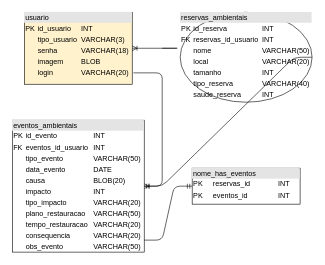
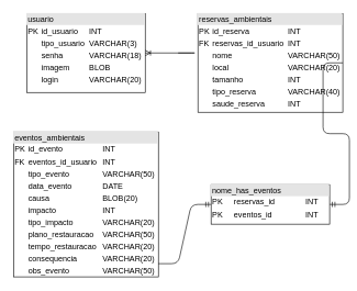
  <mxCell id="0" />
  <mxCell id="1" parent="0" />
- <mxCell id="2" value="" style="edgeStyle=entityRelationEdgeStyle;fontSize=12;html=1;endArrow=ERoneToMany;exitX=1.011;exitY=0.842;exitDx=0;exitDy=0;exitPerimeter=0;" edge="1" parent="1" source="3" target="5"><mxGeometry width="100" height="100" relative="1" as="geometry"><mxPoint x="170" y="140" as="sourcePoint" /><mxPoint x="110" y="210" as="targetPoint" /></mxGeometry></mxCell>
- <mxCell id="3" value="&lt;div style=&quot;box-sizing: border-box ; width: 100% ; background: #e4e4e4 ; padding: 2px&quot;&gt;usuario&lt;/div&gt;&lt;table style=&quot;width: 100% ; font-size: 1em&quot; cellpadding=&quot;2&quot; cellspacing=&quot;0&quot;&gt;&lt;tbody&gt;&lt;tr&gt;&lt;td&gt;PK&lt;/td&gt;&lt;td&gt;id_usuario&lt;/td&gt;&lt;td&gt;INT&lt;/td&gt;&lt;/tr&gt;&lt;tr&gt;&lt;td&gt;&lt;br&gt;&lt;/td&gt;&lt;td&gt;tipo_usuario&lt;/td&gt;&lt;td&gt;VARCHAR(3)&lt;/td&gt;&lt;/tr&gt;&lt;tr&gt;&lt;td&gt;&lt;br&gt;&lt;/td&gt;&lt;td&gt;senha&lt;/td&gt;&lt;td&gt;VARCHAR(18)&lt;/td&gt;&lt;/tr&gt;&lt;tr&gt;&lt;td&gt;&lt;br&gt;&lt;/td&gt;&lt;td&gt;imagem&lt;/td&gt;&lt;td&gt;BLOB&lt;/td&gt;&lt;/tr&gt;&lt;tr&gt;&lt;td&gt;&lt;/td&gt;&lt;td&gt;login&lt;/td&gt;&lt;td&gt;VARCHAR(20)&lt;/td&gt;&lt;/tr&gt;&lt;/tbody&gt;&lt;/table&gt;" style="verticalAlign=top;align=left;overflow=fill;html=1;fillColor=#fff2cc;" parent="1" vertex="1"><mxGeometry x="40" y="20" width="180" height="120" as="geometry" /></mxCell>
- <mxCell id="4" value="&lt;div style=&quot;box-sizing: border-box ; width: 100% ; background: #e4e4e4 ; padding: 2px&quot;&gt;reservas_ambientais&lt;/div&gt;&lt;table style=&quot;width: 100% ; font-size: 1em&quot; cellpadding=&quot;2&quot; cellspacing=&quot;0&quot;&gt;&lt;tbody&gt;&lt;tr&gt;&lt;td&gt;PK&lt;/td&gt;&lt;td&gt;id_reserva&lt;/td&gt;&lt;td&gt;INT&lt;/td&gt;&lt;/tr&gt;&lt;tr&gt;&lt;td&gt;FK&lt;/td&gt;&lt;td&gt;reservas_id_usuario&lt;br&gt;&lt;/td&gt;&lt;td&gt;INT&lt;/td&gt;&lt;/tr&gt;&lt;tr&gt;&lt;td&gt;&lt;br&gt;&lt;/td&gt;&lt;td&gt;nome&lt;/td&gt;&lt;td&gt;VARCHAR(50)&lt;/td&gt;&lt;/tr&gt;&lt;tr&gt;&lt;td&gt;&lt;br&gt;&lt;/td&gt;&lt;td&gt;local&lt;/td&gt;&lt;td&gt;VARCHAR(20)&lt;/td&gt;&lt;/tr&gt;&lt;tr&gt;&lt;td&gt;&lt;br&gt;&lt;/td&gt;&lt;td&gt;tamanho&lt;/td&gt;&lt;td&gt;INT&lt;/td&gt;&lt;/tr&gt;&lt;tr&gt;&lt;td&gt;&lt;br&gt;&lt;/td&gt;&lt;td&gt;tipo_reserva&lt;/td&gt;&lt;td&gt;VARCHAR(40)&lt;/td&gt;&lt;/tr&gt;&lt;tr&gt;&lt;td&gt;&lt;br&gt;&lt;/td&gt;&lt;td&gt;saude_reserva&lt;/td&gt;&lt;td&gt;INT&lt;/td&gt;&lt;/tr&gt;&lt;/tbody&gt;&lt;/table&gt;" style="ellipse;verticalAlign=top;align=left;overflow=fill;html=1;" parent="1" vertex="1"><mxGeometry x="300" y="20" width="220" height="150" as="geometry" /></mxCell>
+ <mxCell id="3" value="&lt;div style=&quot;box-sizing: border-box ; width: 100% ; background: #e4e4e4 ; padding: 2px&quot;&gt;usuario&lt;/div&gt;&lt;table style=&quot;width: 100% ; font-size: 1em&quot; cellpadding=&quot;2&quot; cellspacing=&quot;0&quot;&gt;&lt;tbody&gt;&lt;tr&gt;&lt;td&gt;PK&lt;/td&gt;&lt;td&gt;id_usuario&lt;/td&gt;&lt;td&gt;INT&lt;/td&gt;&lt;/tr&gt;&lt;tr&gt;&lt;td&gt;&lt;br&gt;&lt;/td&gt;&lt;td&gt;tipo_usuario&lt;/td&gt;&lt;td&gt;VARCHAR(3)&lt;/td&gt;&lt;/tr&gt;&lt;tr&gt;&lt;td&gt;&lt;br&gt;&lt;/td&gt;&lt;td&gt;senha&lt;/td&gt;&lt;td&gt;VARCHAR(18)&lt;/td&gt;&lt;/tr&gt;&lt;tr&gt;&lt;td&gt;&lt;br&gt;&lt;/td&gt;&lt;td&gt;imagem&lt;/td&gt;&lt;td&gt;BLOB&lt;/td&gt;&lt;/tr&gt;&lt;tr&gt;&lt;td&gt;&lt;/td&gt;&lt;td&gt;login&lt;/td&gt;&lt;td&gt;VARCHAR(20)&lt;/td&gt;&lt;/tr&gt;&lt;/tbody&gt;&lt;/table&gt;" style="verticalAlign=top;align=left;overflow=fill;html=1;" parent="1" vertex="1"><mxGeometry x="40" y="20" width="180" height="120" as="geometry" /></mxCell>
+ <mxCell id="4" value="&lt;div style=&quot;box-sizing: border-box ; width: 100% ; background: #e4e4e4 ; padding: 2px&quot;&gt;reservas_ambientais&lt;/div&gt;&lt;table style=&quot;width: 100% ; font-size: 1em&quot; cellpadding=&quot;2&quot; cellspacing=&quot;0&quot;&gt;&lt;tbody&gt;&lt;tr&gt;&lt;td&gt;PK&lt;/td&gt;&lt;td&gt;id_reserva&lt;/td&gt;&lt;td&gt;INT&lt;/td&gt;&lt;/tr&gt;&lt;tr&gt;&lt;td&gt;FK&lt;/td&gt;&lt;td&gt;reservas_id_usuario&lt;br&gt;&lt;/td&gt;&lt;td&gt;INT&lt;/td&gt;&lt;/tr&gt;&lt;tr&gt;&lt;td&gt;&lt;br&gt;&lt;/td&gt;&lt;td&gt;nome&lt;/td&gt;&lt;td&gt;VARCHAR(50)&lt;/td&gt;&lt;/tr&gt;&lt;tr&gt;&lt;td&gt;&lt;br&gt;&lt;/td&gt;&lt;td&gt;local&lt;/td&gt;&lt;td&gt;VARCHAR(20)&lt;/td&gt;&lt;/tr&gt;&lt;tr&gt;&lt;td&gt;&lt;br&gt;&lt;/td&gt;&lt;td&gt;tamanho&lt;/td&gt;&lt;td&gt;INT&lt;/td&gt;&lt;/tr&gt;&lt;tr&gt;&lt;td&gt;&lt;br&gt;&lt;/td&gt;&lt;td&gt;tipo_reserva&lt;/td&gt;&lt;td&gt;VARCHAR(40)&lt;/td&gt;&lt;/tr&gt;&lt;tr&gt;&lt;td&gt;&lt;br&gt;&lt;/td&gt;&lt;td&gt;saude_reserva&lt;/td&gt;&lt;td&gt;INT&lt;/td&gt;&lt;/tr&gt;&lt;/tbody&gt;&lt;/table&gt;" style="verticalAlign=top;align=left;overflow=fill;html=1;" parent="1" vertex="1"><mxGeometry x="300" y="20" width="220" height="150" as="geometry" /></mxCell>
  <mxCell id="5" value="&lt;div style=&quot;box-sizing: border-box ; width: 100% ; background: #e4e4e4 ; padding: 2px&quot;&gt;eventos_ambientais&lt;/div&gt;&lt;table style=&quot;width: 100% ; font-size: 1em&quot; cellpadding=&quot;2&quot; cellspacing=&quot;0&quot;&gt;&lt;tbody&gt;&lt;tr&gt;&lt;td&gt;PK&lt;/td&gt;&lt;td&gt;id_evento&lt;/td&gt;&lt;td&gt;INT&lt;/td&gt;&lt;/tr&gt;&lt;tr&gt;&lt;td&gt;FK&lt;/td&gt;&lt;td&gt;eventos_id_usuario&lt;/td&gt;&lt;td&gt;INT&lt;/td&gt;&lt;/tr&gt;&lt;tr&gt;&lt;td&gt;&lt;br&gt;&lt;/td&gt;&lt;td&gt;tipo_evento&lt;/td&gt;&lt;td&gt;VARCHAR(50)&lt;/td&gt;&lt;/tr&gt;&lt;tr&gt;&lt;td&gt;&lt;br&gt;&lt;/td&gt;&lt;td&gt;data_evento&lt;/td&gt;&lt;td&gt;DATE&lt;/td&gt;&lt;/tr&gt;&lt;tr&gt;&lt;td&gt;&lt;br&gt;&lt;/td&gt;&lt;td&gt;causa&lt;/td&gt;&lt;td&gt;BLOB(20)&lt;/td&gt;&lt;/tr&gt;&lt;tr&gt;&lt;td&gt;&lt;br&gt;&lt;/td&gt;&lt;td&gt;impacto&lt;/td&gt;&lt;td&gt;INT&lt;/td&gt;&lt;/tr&gt;&lt;tr&gt;&lt;td&gt;&lt;br&gt;&lt;/td&gt;&lt;td&gt;tipo_impacto&lt;/td&gt;&lt;td&gt;VARCHAR(20)&lt;/td&gt;&lt;/tr&gt;&lt;tr&gt;&lt;td&gt;&lt;br&gt;&lt;/td&gt;&lt;td&gt;plano_restauracao&lt;/td&gt;&lt;td&gt;VARCHAR(50)&lt;/td&gt;&lt;/tr&gt;&lt;tr&gt;&lt;td&gt;&lt;br&gt;&lt;/td&gt;&lt;td&gt;tempo_restauracao&lt;/td&gt;&lt;td&gt;VARCHAR(20)&lt;/td&gt;&lt;/tr&gt;&lt;tr&gt;&lt;td&gt;&lt;br&gt;&lt;/td&gt;&lt;td&gt;consequencia&lt;/td&gt;&lt;td&gt;VARCHAR(20)&lt;br&gt;&lt;/td&gt;&lt;/tr&gt;&lt;tr&gt;&lt;td&gt;&lt;br&gt;&lt;/td&gt;&lt;td&gt;obs_evento&lt;br&gt;&lt;/td&gt;&lt;td&gt;VARCHAR(50)&lt;br&gt;&lt;/td&gt;&lt;/tr&gt;&lt;/tbody&gt;&lt;/table&gt;" style="verticalAlign=top;align=left;overflow=fill;html=1;" parent="1" vertex="1"><mxGeometry x="20" y="200" width="220" height="220" as="geometry" /></mxCell>
  <mxCell id="6" value="&lt;div style=&quot;box-sizing: border-box ; width: 100% ; background: #e4e4e4 ; padding: 2px&quot;&gt;nome_has_eventos&lt;/div&gt;&lt;table style=&quot;width: 100% ; font-size: 1em&quot; cellpadding=&quot;2&quot; cellspacing=&quot;0&quot;&gt;&lt;tbody&gt;&lt;tr&gt;&lt;td&gt;PK&lt;/td&gt;&lt;td&gt;reservas_id&lt;/td&gt;&lt;td&gt;INT&lt;/td&gt;&lt;/tr&gt;&lt;tr&gt;&lt;td&gt;PK&lt;/td&gt;&lt;td&gt;eventos_id&lt;/td&gt;&lt;td&gt;INT&lt;/td&gt;&lt;/tr&gt;&lt;/tbody&gt;&lt;/table&gt;" style="verticalAlign=top;align=left;overflow=fill;html=1;" vertex="1" parent="1"><mxGeometry x="320" y="280" width="180" height="60" as="geometry" /></mxCell>
  <mxCell id="7" value="" style="edgeStyle=entityRelationEdgeStyle;fontSize=12;html=1;endArrow=ERoneToMany;" edge="1" parent="1" target="3"><mxGeometry width="100" height="100" relative="1" as="geometry"><mxPoint x="270" y="80" as="sourcePoint" /><mxPoint x="220" y="80" as="targetPoint" /></mxGeometry></mxCell>
  <mxCell id="8" value="" style="edgeStyle=entityRelationEdgeStyle;fontSize=12;html=1;endArrow=ERmandOne;" edge="1" parent="1" target="6"><mxGeometry width="100" height="100" relative="1" as="geometry"><mxPoint x="240" y="400" as="sourcePoint" /><mxPoint x="340" y="300" as="targetPoint" /></mxGeometry></mxCell>
- <mxCell id="9" value="" style="edgeStyle=entityRelationEdgeStyle;fontSize=12;html=1;endArrow=ERmandOne;exitX=1;exitY=0.5;exitDx=0;exitDy=0;" edge="1" parent="1" source="4" target="5"><mxGeometry width="100" height="100" relative="1" as="geometry"><mxPoint x="460" y="180" as="sourcePoint" /><mxPoint x="360" y="280" as="targetPoint" /></mxGeometry></mxCell>
+ <mxCell id="9" value="" style="edgeStyle=entityRelationEdgeStyle;fontSize=12;html=1;endArrow=ERmandOne;exitX=1;exitY=0.5;exitDx=0;exitDy=0;" edge="1" parent="1" source="4" target="6"><mxGeometry width="100" height="100" relative="1" as="geometry"><mxPoint x="460" y="180" as="sourcePoint" /><mxPoint x="360" y="280" as="targetPoint" /></mxGeometry></mxCell>
